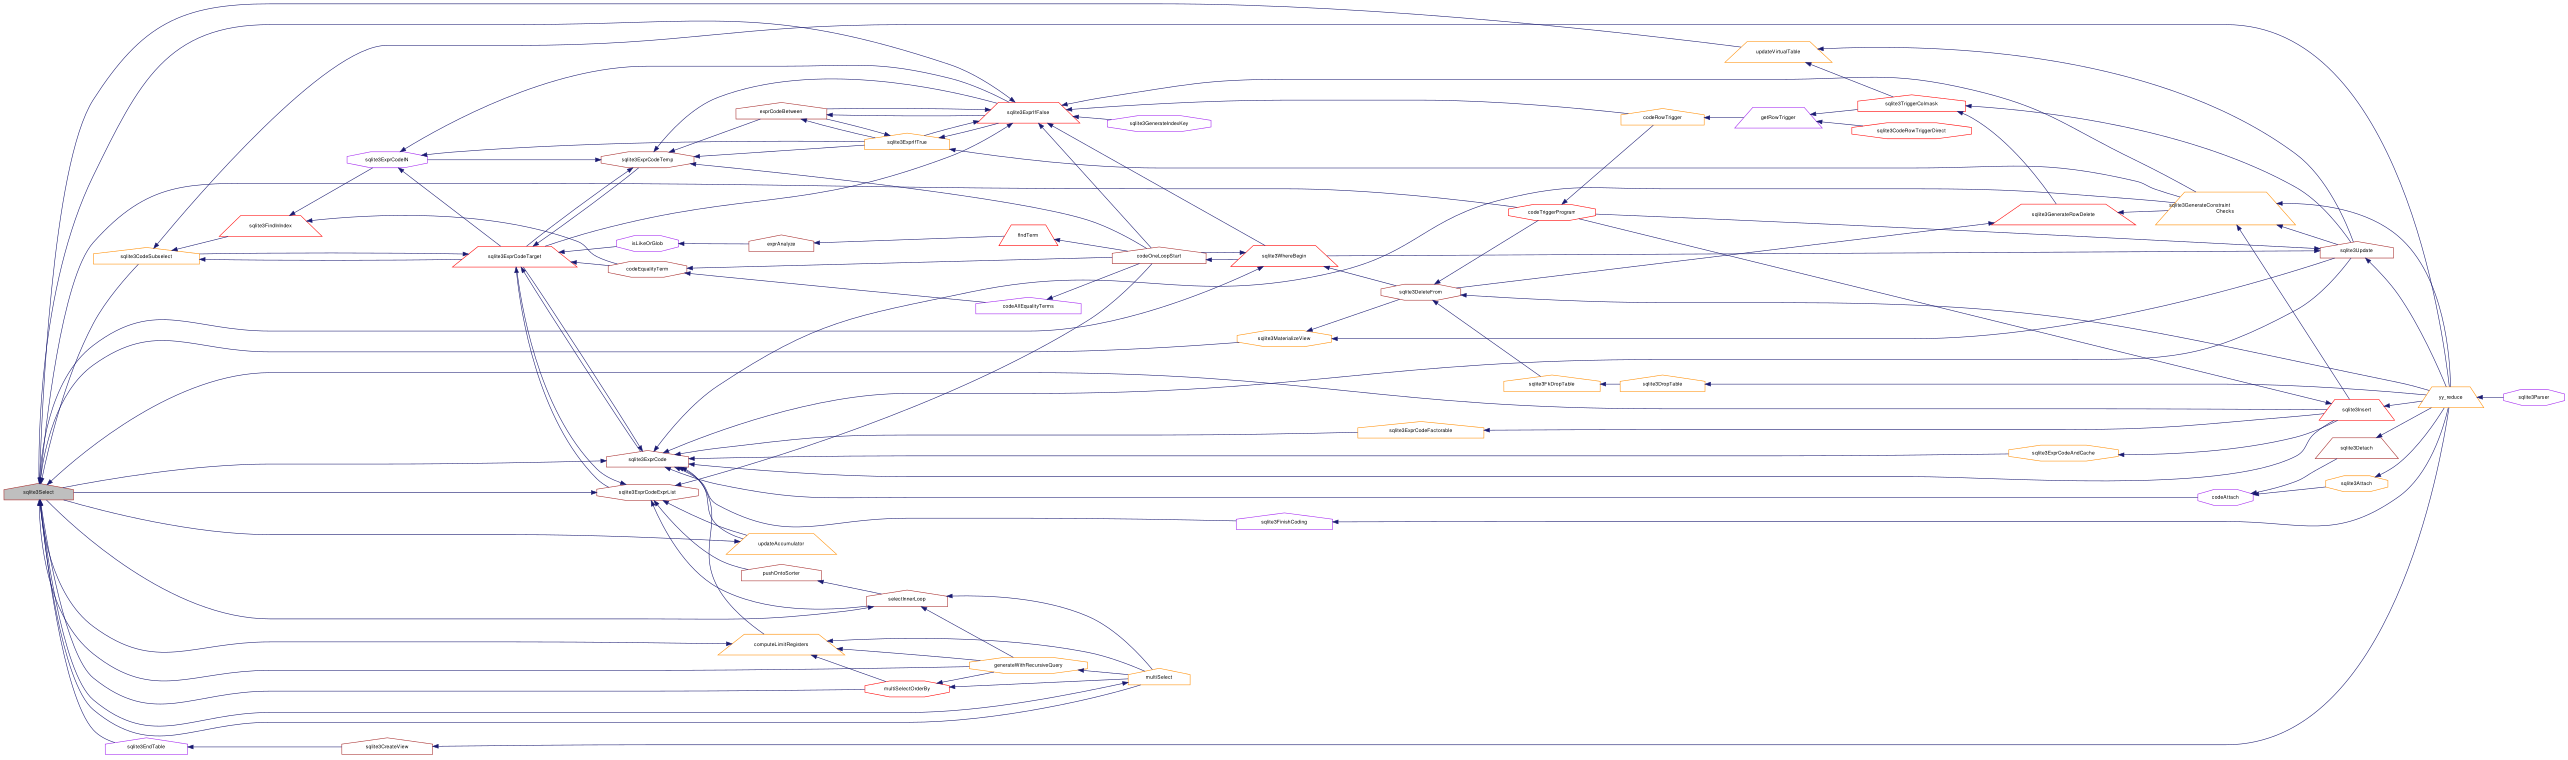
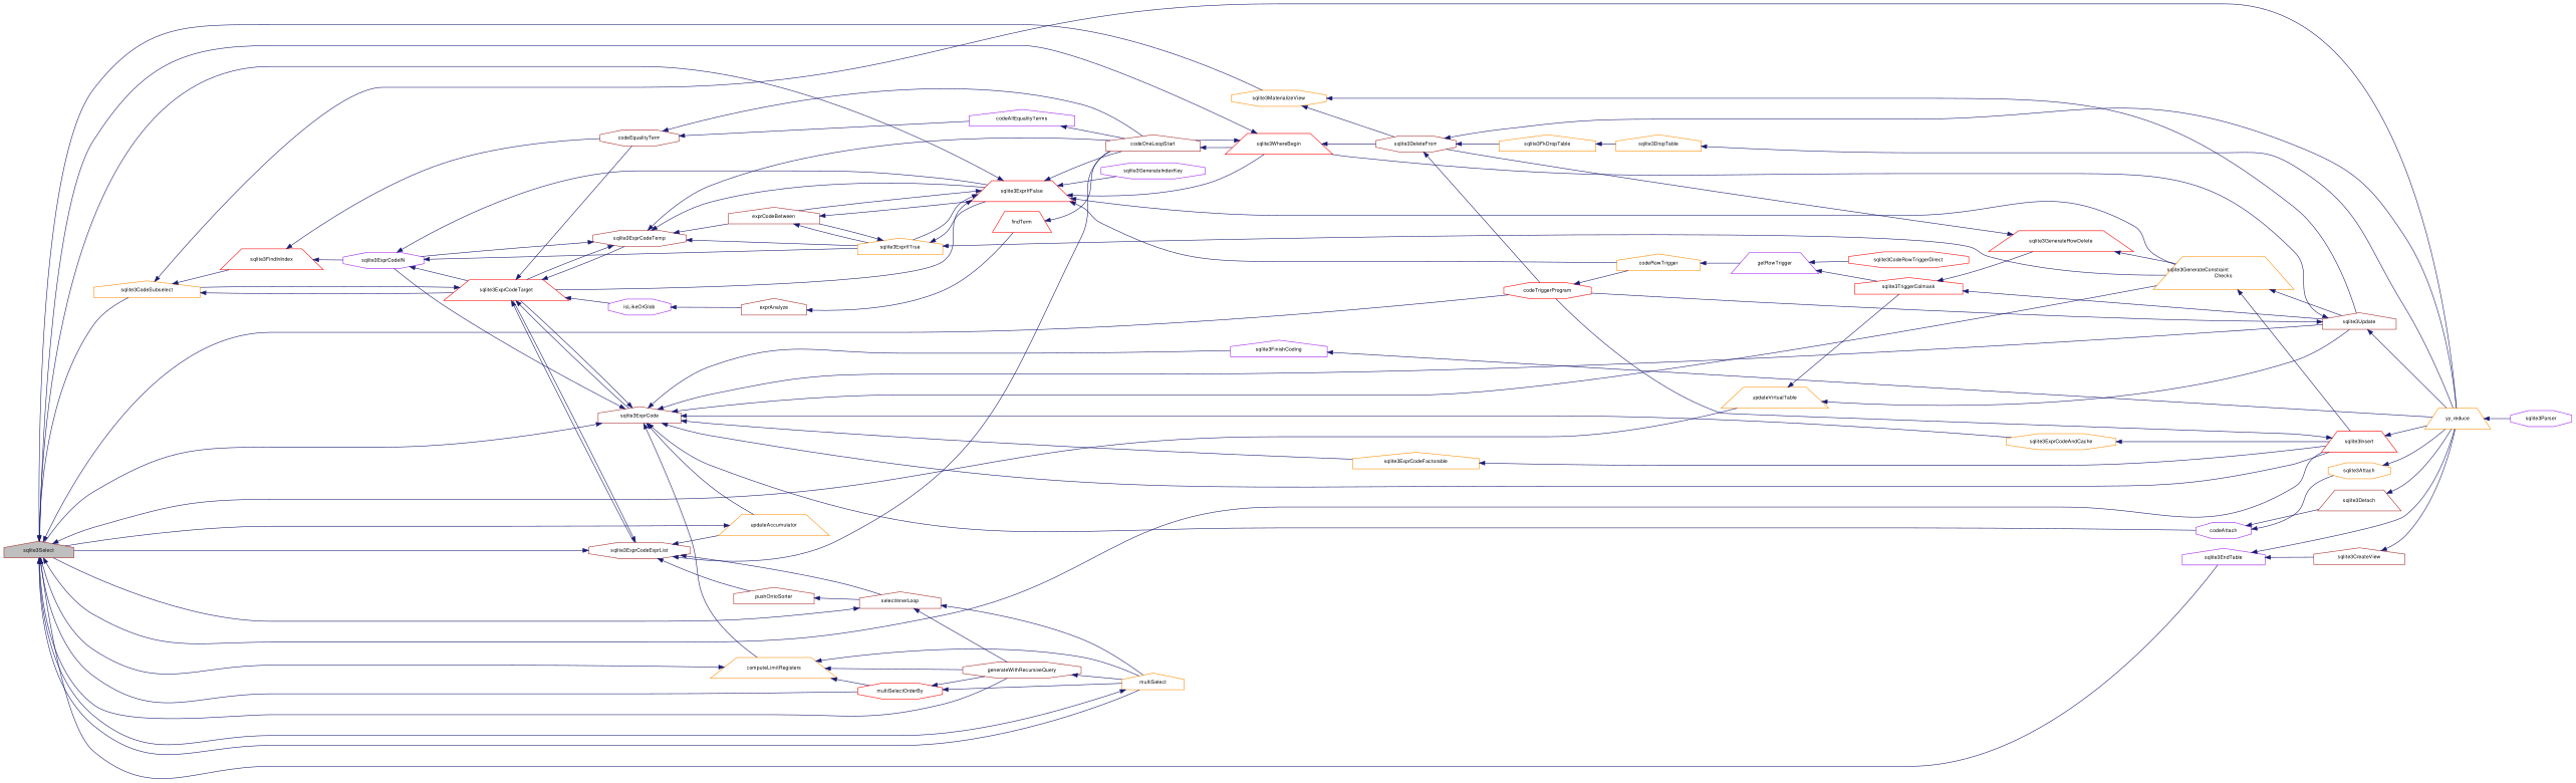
  digraph {
    rankdir=LR
    node [color=darkorange fillcolor=white fontname=FreeSans fontsize=10 shape=house style=filled]
    edge [color=midnightblue dir=back fontname=FreeSans fontsize=10 labelfontname=FreeSans labelfontsize=10 style=solid]
    n1 [color=brown fillcolor=grey75 fontcolor=black height=0.2 label=sqlite3Select width=0.4]
    n2 [height=0.2 label=sqlite3CodeSubselect width=0.4]
    n3 [color=red height=0.2 label=sqlite3Insert shape=trapezium width=0.4]
    n4 [color=red height=0.2 label=codeTriggerProgram shape=octagon width=0.4]
-   n5 [height=0.2 label=generateWithRecursiveQuery shape=octagon width=0.4]
+   n5 [color=brown height=0.2 label=generateWithRecursiveQuery shape=octagon width=0.4]
    n6 [height=0.2 label=multiSelect width=0.4]
    n7 [color=red height=0.2 label=multiSelectOrderBy shape=octagon width=0.4]
    n8 [color=purple height=0.2 label=sqlite3EndTable width=0.4]
    n9 [height=0.2 label=sqlite3MaterializeView shape=octagon width=0.4]
    n10 [height=0.2 label=updateVirtualTable shape=trapezium width=0.4]
    n11 [height=0.2 label=yy_reduce shape=trapezium width=0.4]
    n12 [color=red height=0.2 label=sqlite3FindInIndex shape=trapezium width=0.4]
    n13 [color=red height=0.2 label=sqlite3ExprCodeTarget shape=trapezium width=0.4]
    n14 [height=0.2 label=codeRowTrigger width=0.4]
    n15 [color=purple height=0.2 label=sqlite3Parser shape=octagon width=0.4]
    n16 [color=brown height=0.2 label=sqlite3CreateView width=0.4]
    n17 [color=brown height=0.2 label=sqlite3Update width=0.4]
    n18 [color=brown height=0.2 label=sqlite3DeleteFrom shape=octagon width=0.4]
    n19 [color=red height=0.2 label=sqlite3TriggerColmask width=0.4]
    n20 [color=purple height=0.2 label=sqlite3ExprCodeIN shape=octagon width=0.4]
    n21 [color=brown height=0.2 label=codeEqualityTerm shape=octagon width=0.4]
    n22 [color=brown height=0.2 label=sqlite3ExprCodeTemp shape=octagon width=0.4]
    n23 [color=brown height=0.2 label=sqlite3ExprCode width=0.4]
    n24 [color=brown height=0.2 label=sqlite3ExprCodeExprList shape=octagon width=0.4]
    n25 [color=purple height=0.2 label=isLikeOrGlob shape=octagon width=0.4]
    n26 [height=0.2 label=sqlite3ExprIfTrue width=0.4]
    n27 [color=red height=0.2 label=sqlite3ExprIfFalse shape=trapezium width=0.4]
    n28 [color=brown height=0.2 label=codeOneLoopStart width=0.4]
    n29 [color=purple height=0.2 label=codeAllEqualityTerms width=0.4]
    n30 [color=brown height=0.2 label=exprCodeBetween width=0.4]
    n31 [height=0.2 label="sqlite3GenerateConstraint\lChecks" shape=trapezium width=0.4]
    n32 [color=purple height=0.2 label=sqlite3GenerateIndexKey shape=octagon width=0.4]
    n33 [color=red height=0.2 label=sqlite3WhereBegin shape=trapezium width=0.4]
    n34 [height=0.2 label=sqlite3ExprCodeFactorable width=0.4]
    n35 [height=0.2 label=sqlite3ExprCodeAndCache shape=octagon width=0.4]
    n36 [color=purple height=0.2 label=codeAttach shape=octagon width=0.4]
    n37 [color=purple height=0.2 label=sqlite3FinishCoding width=0.4]
    n38 [height=0.2 label=computeLimitRegisters shape=trapezium width=0.4]
    n39 [height=0.2 label=updateAccumulator shape=trapezium width=0.4]
    n40 [color=brown height=0.2 label=pushOntoSorter width=0.4]
    n41 [color=brown height=0.2 label=selectInnerLoop width=0.4]
    n42 [color=brown height=0.2 label=exprAnalyze width=0.4]
    n43 [color=purple height=0.2 label=getRowTrigger shape=trapezium width=0.4]
    n44 [color=red height=0.2 label=sqlite3CodeRowTriggerDirect shape=octagon width=0.4]
    n45 [color=red height=0.2 label=sqlite3GenerateRowDelete shape=trapezium width=0.4]
    n46 [height=0.2 label=sqlite3FkDropTable width=0.4]
    n47 [height=0.2 label=sqlite3DropTable width=0.4]
    n48 [color=brown height=0.2 label=sqlite3Detach shape=trapezium width=0.4]
    n49 [height=0.2 label=sqlite3Attach shape=octagon width=0.4]
    n50 [color=red height=0.2 label=findTerm shape=trapezium width=0.4]
    n1 -> n2
    n1 -> n3
    n1 -> n4
    n1 -> n5
    n1 -> n6
    n1 -> n7
    n1 -> n8
    n1 -> n9
    n1 -> n10
    n2 -> n11
    n2 -> n12
    n2 -> n13
    n3 -> n4
    n3 -> n11
    n4 -> n14
    n5 -> n6
    n6 -> n1
    n7 -> n5
    n7 -> n6
-   n31 -> n11
+   n8 -> n11
    n8 -> n16
    n9 -> n17
    n9 -> n18
    n10 -> n17
    n10 -> n19
    n11 -> n15
    n12 -> n20
    n12 -> n21
    n13 -> n2
    n13 -> n21
    n13 -> n22
    n13 -> n23
    n13 -> n24
    n13 -> n25
    n14 -> n43
    n16 -> n11
    n17 -> n4
    n17 -> n11
    n17 -> n33
    n18 -> n4
    n18 -> n11
    n18 -> n46
    n19 -> n17
    n19 -> n45
    n20 -> n13
    n20 -> n26
    n20 -> n27
    n21 -> n28
    n21 -> n29
    n22 -> n13
    n22 -> n20
    n22 -> n26
    n22 -> n27
    n22 -> n28
    n22 -> n30
    n23 -> n1
    n23 -> n3
    n23 -> n13
    n23 -> n17
+   n23 -> n20
    n23 -> n31
    n23 -> n34
    n23 -> n35
    n23 -> n36
    n23 -> n37
    n23 -> n38
    n23 -> n39
    n24 -> n1
    n24 -> n13
    n24 -> n28
    n24 -> n39
    n24 -> n40
    n24 -> n41
    n25 -> n42
    n26 -> n27
    n26 -> n30
    n26 -> n31
    n27 -> n1
    n27 -> n13
    n27 -> n14
    n27 -> n26
    n27 -> n28
    n27 -> n30
    n27 -> n31
    n27 -> n32
    n27 -> n33
    n28 -> n33
    n29 -> n28
    n30 -> n26
    n30 -> n27
    n31 -> n3
    n31 -> n17
    n33 -> n1
    n33 -> n18
    n33 -> n28
    n34 -> n3
    n35 -> n3
    n36 -> n48
    n36 -> n49
    n37 -> n11
    n38 -> n1
    n38 -> n5
    n38 -> n6
    n38 -> n7
    n39 -> n1
    n40 -> n41
    n41 -> n1
    n41 -> n5
    n41 -> n6
    n42 -> n50
    n43 -> n19
    n43 -> n44
    n45 -> n18
    n45 -> n31
    n46 -> n47
    n47 -> n11
    n48 -> n11
    n49 -> n11
    n50 -> n28
  }
